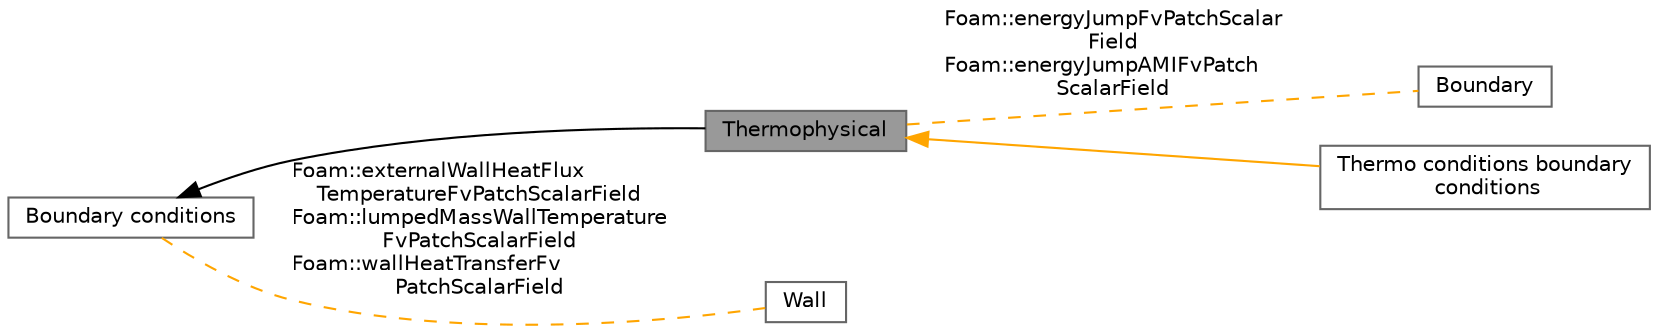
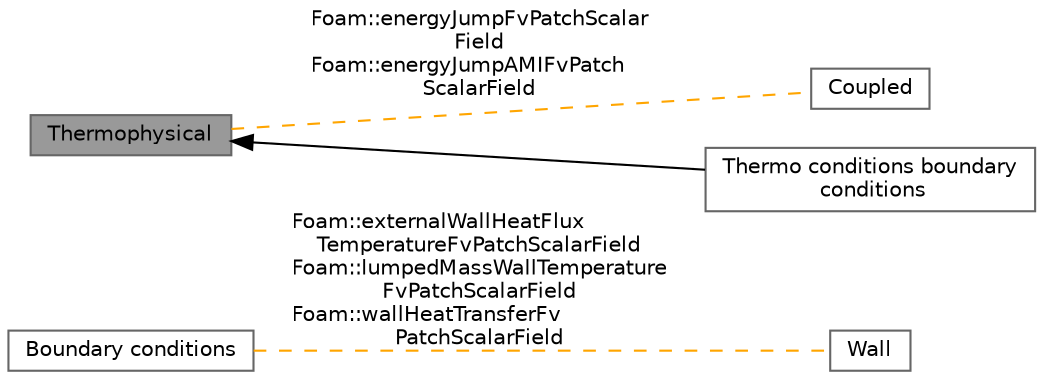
  digraph {
    rankdir=LR
    node [color=grey40 fillcolor=white fontname=Helvetica fontsize=10 shape=box style=filled]
    edge [dir=back fontname=Helvetica fontsize=10 labelfontname=Helvetica labelfontsize=10 shape=plaintext style=solid]
    n1 [height=0.2 label="Boundary conditions" width=0.4]
    n2 [color=gray40 fillcolor=grey60 fontcolor=black height=0.2 label=Thermophysical width=0.4]
    n3 [height=0.2 label=Wall width=0.4]
-   n4 [height=0.2 label=Boundary width=0.4]
+   n4 [height=0.2 label=Coupled width=0.4]
    n5 [height=0.2 label="Thermo conditions boundary\l conditions" width=0.4]
-   n1 -> n2
    n1 -> n3 [color=orange dir=none label="Foam::externalWallHeatFlux\lTemperatureFvPatchScalarField\nFoam::lumpedMassWallTemperature\lFvPatchScalarField\nFoam::wallHeatTransferFv\lPatchScalarField" style=dashed]
    n2 -> n4 [color=orange dir=none label="Foam::energyJumpFvPatchScalar\lField\nFoam::energyJumpAMIFvPatch\lScalarField" style=dashed]
-   n2 -> n5 [color=orange]
+   n2 -> n5
  }
